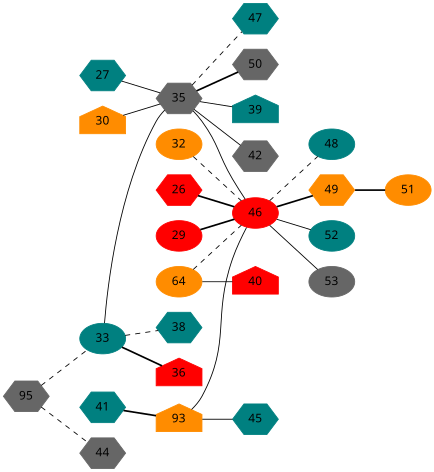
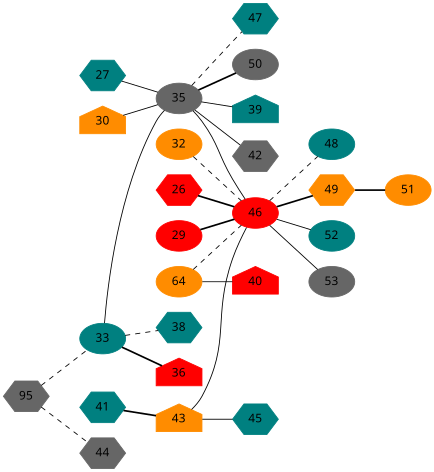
  graph {
    fontname="Noto Sans"
    rankdir=LR
    node [color=teal fontname="Noto Sans" shape=hexagon style=filled]
    edge [fontname="Noto Sans" style=solid]
    n1 [color=gray40 label=95 super="+23"]
    33 [shape=ellipse super="+22"]
    44 [color=gray40]
-   35 [color=gray40 super="+7+18+20"]
+   35 [color=gray40 shape=ellipse super="+7+18+20"]
    36 [color=red shape=house]
    38
    46 [color=red shape=ellipse super="+16+6+8+9+12+14+15+19+21+17"]
    48 [shape=ellipse]
    49 [color=darkorange]
    52 [shape=ellipse]
    53 [color=gray40 shape=ellipse]
    26 [color=red]
    39 [shape=house]
    42 [color=gray40]
    47 [super="+10+13"]
-   50 [color=gray40]
+   50 [color=gray40 shape=ellipse]
    27
    29 [color=red shape=ellipse]
    30 [color=darkorange shape=house]
    32 [color=darkorange shape=ellipse]
    40 [color=red shape=house super="+37"]
    n22 [color=darkorange label=64 shape=ellipse]
-   43 [color=darkorange shape=house super="+24+28+31" label=93]
+   43 [color=darkorange shape=house super="+24+28+31"]
    45
    41
    51 [color=darkorange shape=ellipse]
    n1 -- 33 [style=dashed]
    n1 -- 44 [style=dashed]
    33 -- 35
    33 -- 36 [style=bold]
    33 -- 38 [style=dashed]
    35 -- 46
    35 -- 39
    35 -- 42
    35 -- 47 [style=dashed]
    35 -- 50 [style=bold]
    46 -- 48 [style=dashed]
    46 -- 49 [style=bold]
    46 -- 52
    46 -- 53
    49 -- 51 [style=bold]
    26 -- 46 [style=bold]
    27 -- 35
    29 -- 46 [style=bold]
    30 -- 35
    32 -- 46 [style=dashed]
    n22 -- 46 [style=dashed]
    n22 -- 40 [weight=2]
    43 -- 46
    43 -- 45
    41 -- 43 [style=bold]
  }
